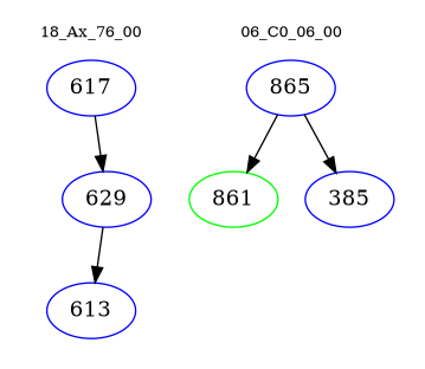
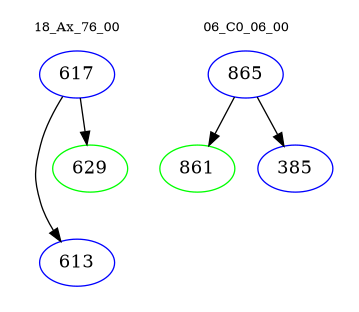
  digraph {
    node [color=blue]
    edge [color=black]
    n1 [label=617]
    n2 [label=613]
-   n3 [label=629]
+   n3 [color=green label=629]
    n4 [label=865]
    n5 [color=green label=861]
    n6 [label=385]
    subgraph cluster_1 {
      color=white
      fontsize=10
      label="18_Ax_76_00"
      n1
      n2
      n3
    }
    subgraph cluster_2 {
      color=white
      fontsize=10
      label="06_C0_06_00"
      n4
      n5
      n6
    }
-   n3 -> n2
+   n1 -> n2
    n1 -> n3
    n4 -> n5
    n4 -> n6
  }
